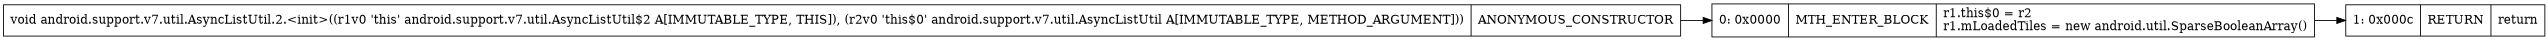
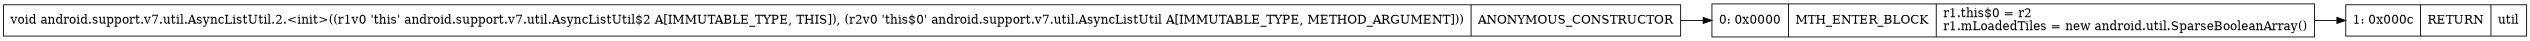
  digraph {
    rankdir=LR
    node [shape=record]
    n1 [label="{0\:\ 0x0000|MTH_ENTER_BLOCK\l|r1.this$0 = r2\lr1.mLoadedTiles = new android.util.SparseBooleanArray()\l}"]
-   n2 [label="{1\:\ 0x000c|RETURN\l|return\l}"]
+   n2 [label="{1\:\ 0x000c|RETURN\l|util\l}"]
    n3 [label="{void android.support.v7.util.AsyncListUtil.2.\<init\>((r1v0 'this' android.support.v7.util.AsyncListUtil$2 A[IMMUTABLE_TYPE, THIS]), (r2v0 'this$0' android.support.v7.util.AsyncListUtil A[IMMUTABLE_TYPE, METHOD_ARGUMENT]))  | ANONYMOUS_CONSTRUCTOR\l}"]
    n1 -> n2
    n3 -> n1
  }
